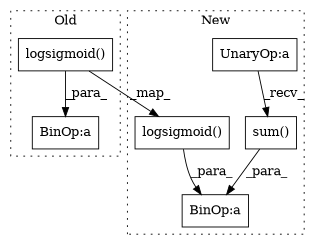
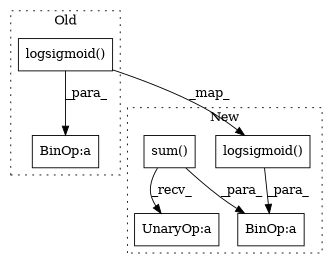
  digraph {
    node [a=75 l="13,1" shape=box]
    n1 [label="logsigmoid()" s="1506,1532"]
    n2 [a=82 l=3 label="BinOp:a" s=1533]
    n3 [label="logsigmoid()" s="1982,2008"]
    n4 [a=82 l=3 label="BinOp:a" s=2138]
    n5 [a=61 l=28 label="UnaryOp:a" s=2045]
    n6 [l=19 label="sum()" s=2141]
    subgraph cluster_1 {
      label=Old
      style=dotted
      n1
      n2
    }
    subgraph cluster_2 {
      label=New
      style=dotted
      n3
      n4
      n5
      n6
    }
    n1 -> n2 [label=_para_]
    n1 -> n3 [label=_map_]
    n3 -> n4 [label=_para_]
-   n5 -> n6 [label=_recv_]
+   n6 -> n5 [label=_recv_]
    n6 -> n4 [label=_para_]
  }
